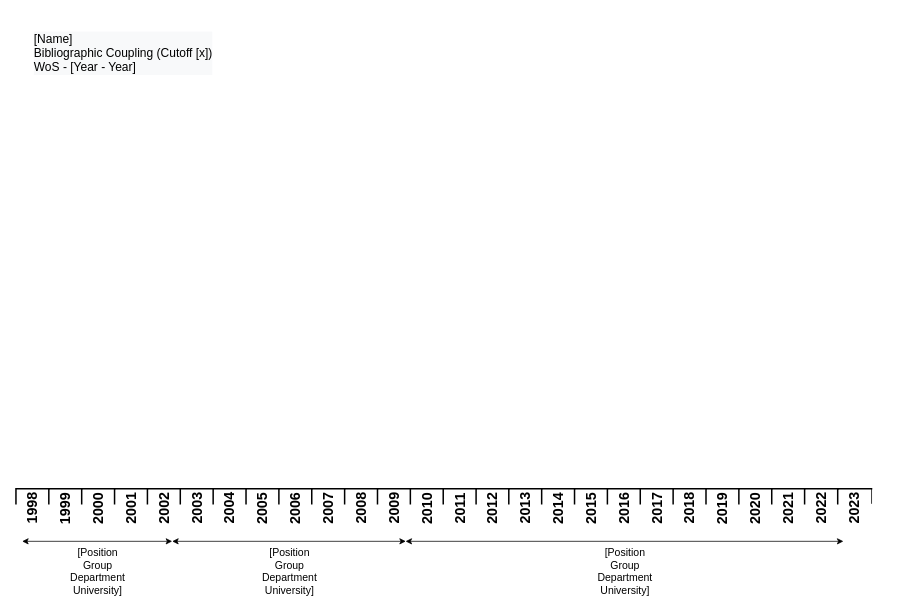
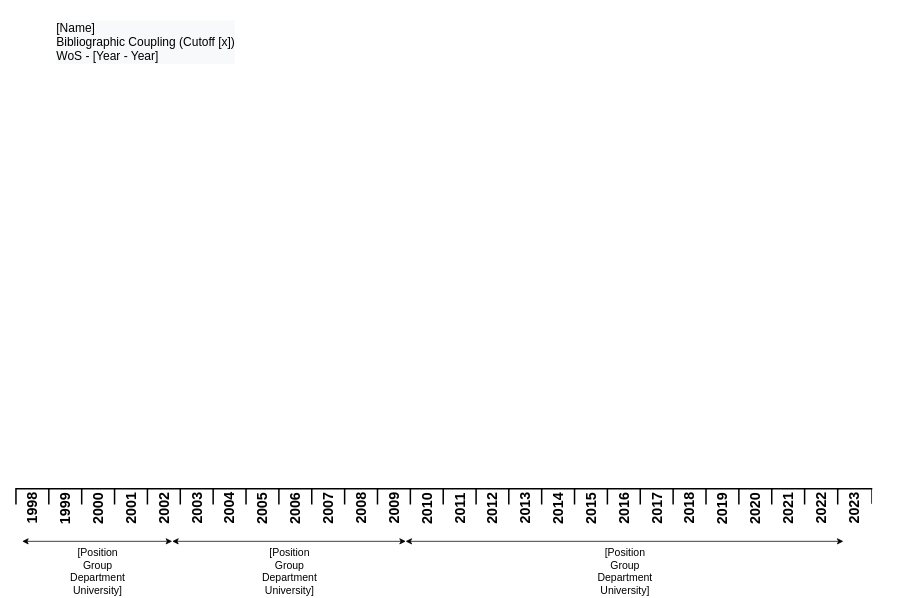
  <mxCell id="0" />
  <mxCell id="1" parent="0" />
  <mxCell id="2" value="" style="group" parent="1" vertex="1" connectable="0"><mxGeometry x="29" y="20" width="1150" height="701" as="geometry" /></mxCell>
- <mxCell id="3" value="&lt;div style=&quot;color: rgb(0 , 0 , 0) ; font-family: &amp;quot;helvetica&amp;quot; ; font-style: normal ; font-weight: 400 ; letter-spacing: normal ; text-indent: 0px ; text-transform: none ; word-spacing: 0px ; background-color: rgb(248 , 249 , 250) ; text-align: left&quot;&gt;&lt;div style=&quot;border-color: var(--border-color);&quot;&gt;&lt;font style=&quot;font-size: 16px;&quot;&gt;[Name]&lt;/font&gt;&lt;/div&gt;&lt;span style=&quot;border-color: var(--border-color); text-align: center; font-size: 16px;&quot;&gt;&lt;div style=&quot;border-color: var(--border-color); text-align: left;&quot;&gt;&lt;span style=&quot;border-color: var(--border-color);&quot;&gt;Bibliographic Coupling (Cutoff [x])&lt;/span&gt;&lt;/div&gt;&lt;/span&gt;&lt;span style=&quot;border-color: var(--border-color); text-align: center; font-size: 16px;&quot;&gt;&lt;div style=&quot;border-color: var(--border-color); text-align: left;&quot;&gt;&lt;span style=&quot;border-color: var(--border-color);&quot;&gt;WoS - [Year - Year]&lt;/span&gt;&lt;/div&gt;&lt;/span&gt;&lt;/div&gt;" style="text;whiteSpace=wrap;html=1;" parent="2" vertex="1"><mxGeometry x="14.245" y="15" width="275.279" height="60" as="geometry" /></mxCell>
+ <mxCell id="3" value="&lt;div style=&quot;color: rgb(0 , 0 , 0) ; font-family: &amp;quot;helvetica&amp;quot; ; font-style: normal ; font-weight: 400 ; letter-spacing: normal ; text-indent: 0px ; text-transform: none ; word-spacing: 0px ; background-color: rgb(248 , 249 , 250) ; text-align: left&quot;&gt;&lt;div style=&quot;border-color: var(--border-color);&quot;&gt;&lt;font style=&quot;font-size: 16px;&quot;&gt;[Name]&lt;/font&gt;&lt;/div&gt;&lt;span style=&quot;border-color: var(--border-color); text-align: center; font-size: 16px;&quot;&gt;&lt;div style=&quot;border-color: var(--border-color); text-align: left;&quot;&gt;&lt;span style=&quot;border-color: var(--border-color);&quot;&gt;Bibliographic Coupling (Cutoff [x])&lt;/span&gt;&lt;/div&gt;&lt;/span&gt;&lt;span style=&quot;border-color: var(--border-color); text-align: center; font-size: 16px;&quot;&gt;&lt;div style=&quot;border-color: var(--border-color); text-align: left;&quot;&gt;&lt;span style=&quot;border-color: var(--border-color);&quot;&gt;WoS - [Year - Year]&lt;/span&gt;&lt;/div&gt;&lt;/span&gt;&lt;/div&gt;" style="text;whiteSpace=wrap;html=1;" parent="2" vertex="1"><mxGeometry x="44.245" width="275.279" height="60" as="geometry" /></mxCell>
  <mxCell id="4" value="" style="group" parent="2" vertex="1" connectable="0"><mxGeometry y="631" width="1150" height="70" as="geometry" /></mxCell>
  <mxCell id="5" value="[Position&#10;Group&#10;Department&#10;University]" style="endArrow=classic;verticalAlign=top;fontSize=14;startArrow=classic;startFill=1;endFill=1;" parent="4" edge="1"><mxGeometry x="-37.812" y="40" width="49.157" height="50" as="geometry"><mxPoint y="70" as="sourcePoint" /><mxPoint x="200" y="70" as="targetPoint" /><mxPoint x="1" as="offset" /></mxGeometry></mxCell>
  <mxCell id="6" value="[Position&#10;Group&#10;Department&#10;University]" style="endArrow=classic;verticalAlign=top;fontSize=14;startArrow=classic;startFill=1;endFill=1;" parent="4" edge="1"><mxGeometry x="451.952" y="40" width="60.355" height="50" as="geometry"><mxPoint x="511.099" y="70" as="sourcePoint" /><mxPoint x="1094.72" y="70" as="targetPoint" /><mxPoint x="1" as="offset" /></mxGeometry></mxCell>
  <mxCell id="7" value="[Position&#10;Group&#10;Department&#10;University]" style="endArrow=classic;verticalAlign=top;fontSize=14;startArrow=classic;startFill=1;endFill=1;" parent="4" edge="1"><mxGeometry x="165.35" y="40" width="60.355" height="50" as="geometry"><mxPoint x="200" y="70" as="sourcePoint" /><mxPoint x="511.454" y="70" as="targetPoint" /><mxPoint x="1" as="offset" /></mxGeometry></mxCell>
  <mxCell id="8" value="" style="group" parent="4" vertex="1" connectable="0"><mxGeometry x="-8.233" width="1096.343" height="20" as="geometry" /></mxCell>
  <mxCell id="9" value="2022" style="shape=partialRectangle;whiteSpace=wrap;bottom=0;right=0;fillColor=none;fontSize=19;fontStyle=1;horizontal=0;spacingTop=2;spacingRight=32;strokeWidth=2;" parent="8" vertex="1"><mxGeometry x="1051.237" width="45.106" height="20" as="geometry" /></mxCell>
  <mxCell id="10" value="2021" style="shape=partialRectangle;whiteSpace=wrap;bottom=0;right=0;fillColor=none;fontSize=19;fontStyle=1;horizontal=0;spacingTop=2;spacingRight=32;strokeWidth=2;" parent="8" vertex="1"><mxGeometry x="1007.429" width="43.81" height="20" as="geometry" /></mxCell>
  <mxCell id="11" value="2020" style="shape=partialRectangle;whiteSpace=wrap;bottom=0;right=0;fillColor=none;fontSize=19;fontStyle=1;horizontal=0;spacingTop=2;spacingRight=32;strokeWidth=2;" parent="8" vertex="1"><mxGeometry x="963.617" width="43.81" height="20" as="geometry" /></mxCell>
  <mxCell id="12" value="2019" style="shape=partialRectangle;whiteSpace=wrap;bottom=0;right=0;fillColor=none;fontSize=19;fontStyle=1;horizontal=0;spacingTop=2;spacingRight=32;strokeWidth=2;" parent="8" vertex="1"><mxGeometry x="919.806" width="43.81" height="20" as="geometry" /></mxCell>
  <mxCell id="13" value="2018" style="shape=partialRectangle;whiteSpace=wrap;bottom=0;right=0;fillColor=none;fontSize=19;fontStyle=1;horizontal=0;spacingTop=2;spacingRight=32;strokeWidth=2;" parent="8" vertex="1"><mxGeometry x="875.996" width="43.81" height="20" as="geometry" /></mxCell>
  <mxCell id="14" value="2017" style="shape=partialRectangle;whiteSpace=wrap;bottom=0;right=0;fillColor=none;fontSize=19;fontStyle=1;horizontal=0;spacingTop=2;spacingRight=32;strokeWidth=2;" parent="8" vertex="1"><mxGeometry x="832.186" width="43.81" height="20" as="geometry" /></mxCell>
  <mxCell id="15" value="2016" style="shape=partialRectangle;whiteSpace=wrap;bottom=0;right=0;fillColor=none;fontSize=19;fontStyle=1;horizontal=0;spacingTop=2;spacingRight=32;strokeWidth=2;" parent="8" vertex="1"><mxGeometry x="788.376" width="43.81" height="20" as="geometry" /></mxCell>
  <mxCell id="16" value="2015" style="shape=partialRectangle;whiteSpace=wrap;bottom=0;right=0;fillColor=none;fontSize=19;fontStyle=1;horizontal=0;spacingTop=2;spacingRight=32;strokeWidth=2;" parent="8" vertex="1"><mxGeometry x="744.566" width="43.81" height="20" as="geometry" /></mxCell>
  <mxCell id="17" value="2014" style="shape=partialRectangle;whiteSpace=wrap;bottom=0;right=0;fillColor=none;fontSize=19;fontStyle=1;horizontal=0;spacingTop=2;spacingRight=32;strokeWidth=2;" parent="8" vertex="1"><mxGeometry x="700.756" width="43.81" height="20" as="geometry" /></mxCell>
  <mxCell id="18" value="2013" style="shape=partialRectangle;whiteSpace=wrap;bottom=0;right=0;fillColor=none;fontSize=19;fontStyle=1;horizontal=0;spacingTop=2;spacingRight=32;strokeWidth=2;" parent="8" vertex="1"><mxGeometry x="656.946" width="43.81" height="20" as="geometry" /></mxCell>
  <mxCell id="19" value="2012" style="shape=partialRectangle;whiteSpace=wrap;bottom=0;right=0;fillColor=none;fontSize=19;fontStyle=1;horizontal=0;spacingTop=2;spacingRight=32;strokeWidth=2;" parent="8" vertex="1"><mxGeometry x="613.341" width="43.81" height="20" as="geometry" /></mxCell>
  <mxCell id="20" value="2011" style="shape=partialRectangle;whiteSpace=wrap;bottom=0;right=0;fillColor=none;fontSize=19;fontStyle=1;horizontal=0;spacingTop=2;spacingRight=32;strokeWidth=2;" parent="8" vertex="1"><mxGeometry x="569.531" width="43.81" height="20" as="geometry" /></mxCell>
  <mxCell id="21" value="2010" style="shape=partialRectangle;whiteSpace=wrap;bottom=0;right=0;fillColor=none;fontSize=19;fontStyle=1;horizontal=0;spacingTop=2;spacingRight=32;strokeWidth=2;" parent="8" vertex="1"><mxGeometry x="525.721" width="43.81" height="20" as="geometry" /></mxCell>
  <mxCell id="22" value="2009" style="shape=partialRectangle;whiteSpace=wrap;bottom=0;right=0;fillColor=none;fontSize=19;fontStyle=1;horizontal=0;spacingTop=2;spacingRight=32;strokeWidth=2;" parent="8" vertex="1"><mxGeometry x="481.911" width="43.81" height="20" as="geometry" /></mxCell>
  <mxCell id="23" value="2008" style="shape=partialRectangle;whiteSpace=wrap;bottom=0;right=0;fillColor=none;fontSize=19;fontStyle=1;horizontal=0;spacingTop=2;spacingRight=32;strokeWidth=2;" parent="8" vertex="1"><mxGeometry x="438.101" width="43.81" height="20" as="geometry" /></mxCell>
  <mxCell id="24" value="2007" style="shape=partialRectangle;whiteSpace=wrap;bottom=0;right=0;fillColor=none;fontSize=19;fontStyle=1;horizontal=0;spacingTop=2;spacingRight=32;strokeWidth=2;" parent="8" vertex="1"><mxGeometry x="394.291" width="43.81" height="20" as="geometry" /></mxCell>
  <mxCell id="25" value="2006" style="shape=partialRectangle;whiteSpace=wrap;bottom=0;right=0;fillColor=none;fontSize=19;fontStyle=1;horizontal=0;spacingTop=2;spacingRight=32;strokeWidth=2;" parent="8" vertex="1"><mxGeometry x="350.481" width="43.81" height="20" as="geometry" /></mxCell>
  <mxCell id="26" value="2005" style="shape=partialRectangle;whiteSpace=wrap;bottom=0;right=0;fillColor=none;fontSize=19;fontStyle=1;horizontal=0;spacingTop=2;spacingRight=32;strokeWidth=2;" parent="8" vertex="1"><mxGeometry x="306.671" width="43.81" height="20" as="geometry" /></mxCell>
  <mxCell id="27" value="2004" style="shape=partialRectangle;whiteSpace=wrap;bottom=0;right=0;fillColor=none;fontSize=19;fontStyle=1;horizontal=0;spacingTop=2;spacingRight=32;strokeWidth=2;" parent="8" vertex="1"><mxGeometry x="262.86" width="43.81" height="20" as="geometry" /></mxCell>
  <mxCell id="28" value="2003" style="shape=partialRectangle;whiteSpace=wrap;bottom=0;right=0;fillColor=none;fontSize=19;fontStyle=1;horizontal=0;spacingTop=2;spacingRight=32;strokeWidth=2;" parent="8" vertex="1"><mxGeometry x="219.05" width="43.81" height="20" as="geometry" /></mxCell>
  <mxCell id="29" value="2002" style="shape=partialRectangle;whiteSpace=wrap;bottom=0;right=0;fillColor=none;fontSize=19;fontStyle=1;horizontal=0;spacingTop=2;spacingRight=32;strokeWidth=2;" parent="8" vertex="1"><mxGeometry x="175.24" width="43.81" height="20" as="geometry" /></mxCell>
  <mxCell id="30" value="2001" style="shape=partialRectangle;whiteSpace=wrap;bottom=0;right=0;fillColor=none;fontSize=19;fontStyle=1;horizontal=0;spacingTop=2;spacingRight=32;strokeWidth=2;" parent="8" vertex="1"><mxGeometry x="131.43" width="43.81" height="20" as="geometry" /></mxCell>
  <mxCell id="31" value="2000" style="shape=partialRectangle;whiteSpace=wrap;bottom=0;right=0;fillColor=none;fontSize=19;fontStyle=1;horizontal=0;spacingTop=2;spacingRight=32;strokeWidth=2;" parent="8" vertex="1"><mxGeometry x="87.62" width="43.81" height="20" as="geometry" /></mxCell>
  <mxCell id="32" value="1999" style="shape=partialRectangle;whiteSpace=wrap;bottom=0;right=0;fillColor=none;fontSize=19;fontStyle=1;horizontal=0;spacingTop=2;spacingRight=32;strokeWidth=2;" parent="8" vertex="1"><mxGeometry x="43.81" width="43.81" height="20" as="geometry" /></mxCell>
  <mxCell id="33" value="1998" style="shape=partialRectangle;whiteSpace=wrap;bottom=0;right=0;fillColor=none;fontSize=19;fontStyle=1;horizontal=0;spacingTop=2;spacingRight=32;strokeWidth=2;" parent="8" vertex="1"><mxGeometry width="43.81" height="20" as="geometry" /></mxCell>
  <mxCell id="34" value="2023" style="shape=partialRectangle;whiteSpace=wrap;bottom=0;right=0;fillColor=none;fontSize=19;fontStyle=1;horizontal=0;spacingTop=2;spacingRight=32;strokeWidth=2;" parent="4" vertex="1"><mxGeometry x="1087.12" width="45.106" height="20" as="geometry" /></mxCell>
  <mxCell id="35" style="edgeStyle=orthogonalEdgeStyle;rounded=0;orthogonalLoop=1;jettySize=auto;html=1;exitX=1;exitY=1;exitDx=0;exitDy=0;entryX=1;entryY=0;entryDx=0;entryDy=0;endArrow=none;endFill=0;" parent="4" source="34" target="34" edge="1"><mxGeometry relative="1" as="geometry" /></mxCell>
